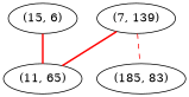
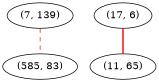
  graph {
    edge [color=red style=bold weight=1]
    "(7, 139)"
    "(11, 65)"
-   "(185, 83)"
-   "(15, 6)"
-   "(7, 139)" -- "(11, 65)"
+   "(185, 83)" [label="(585, 83)"]
+   "(15, 6)" [label="(17, 6)"]
    "(7, 139)" -- "(185, 83)" [style=dashed]
    "(15, 6)" -- "(11, 65)"
  }
